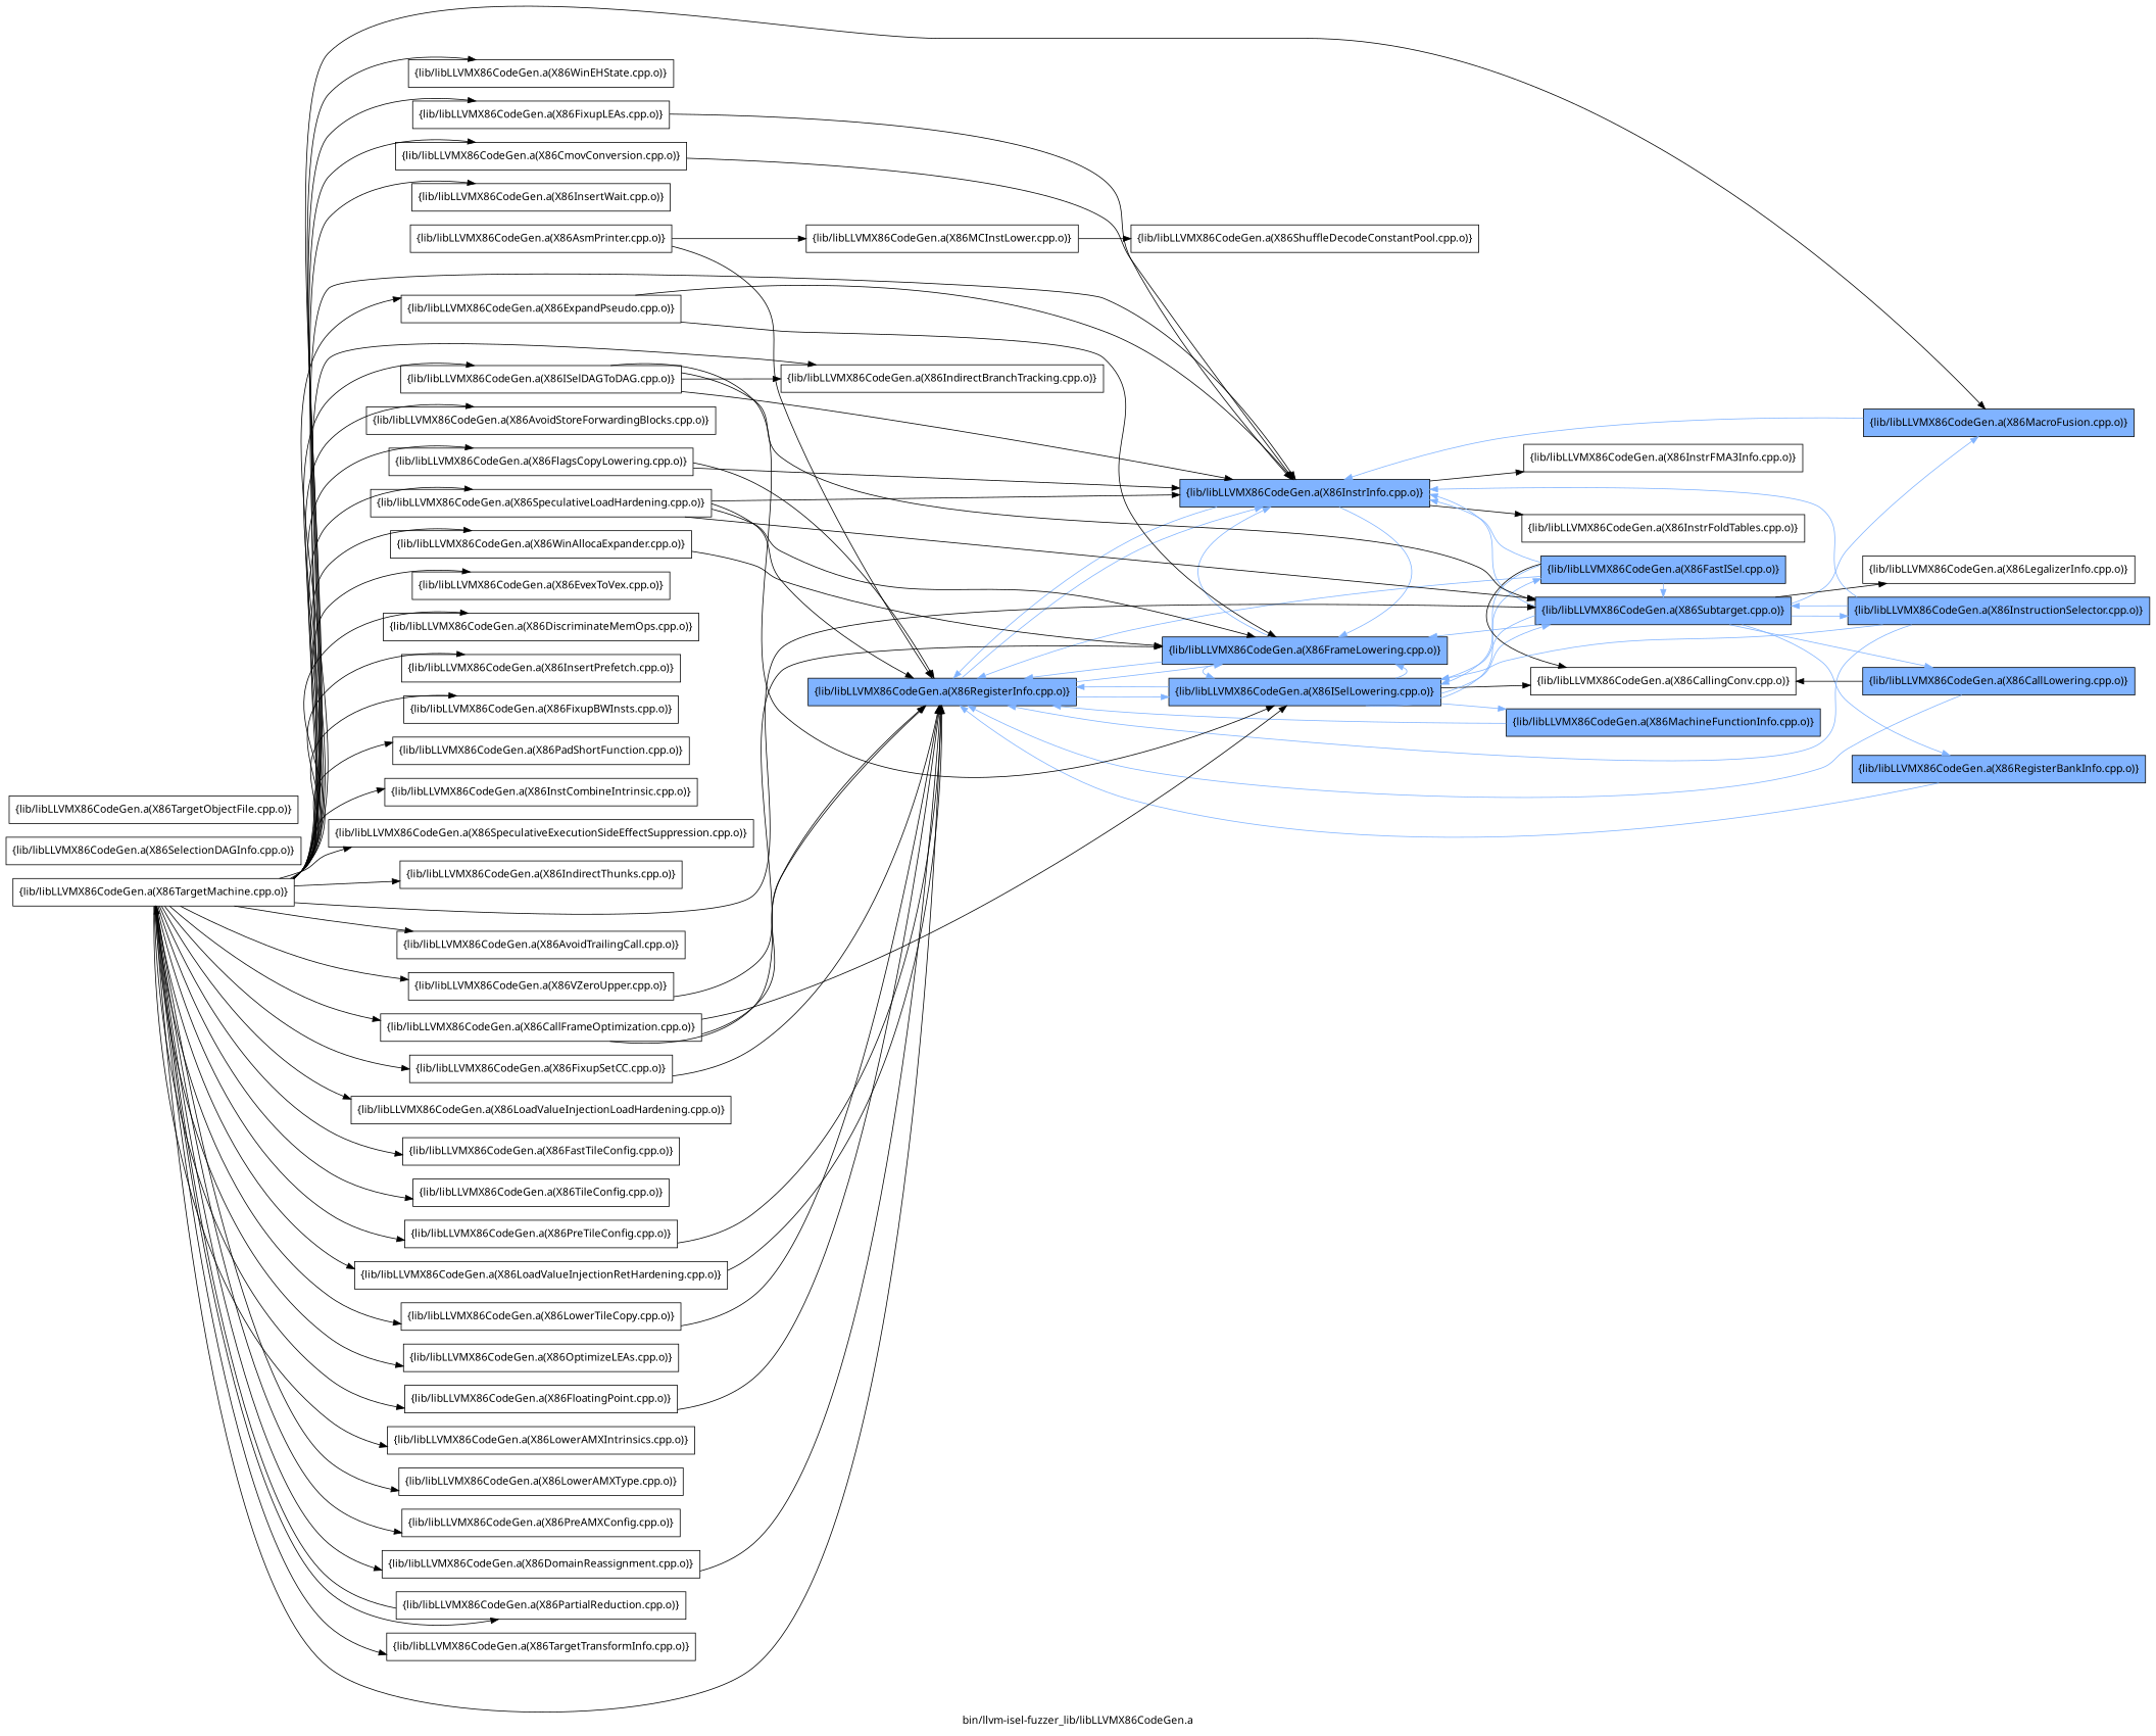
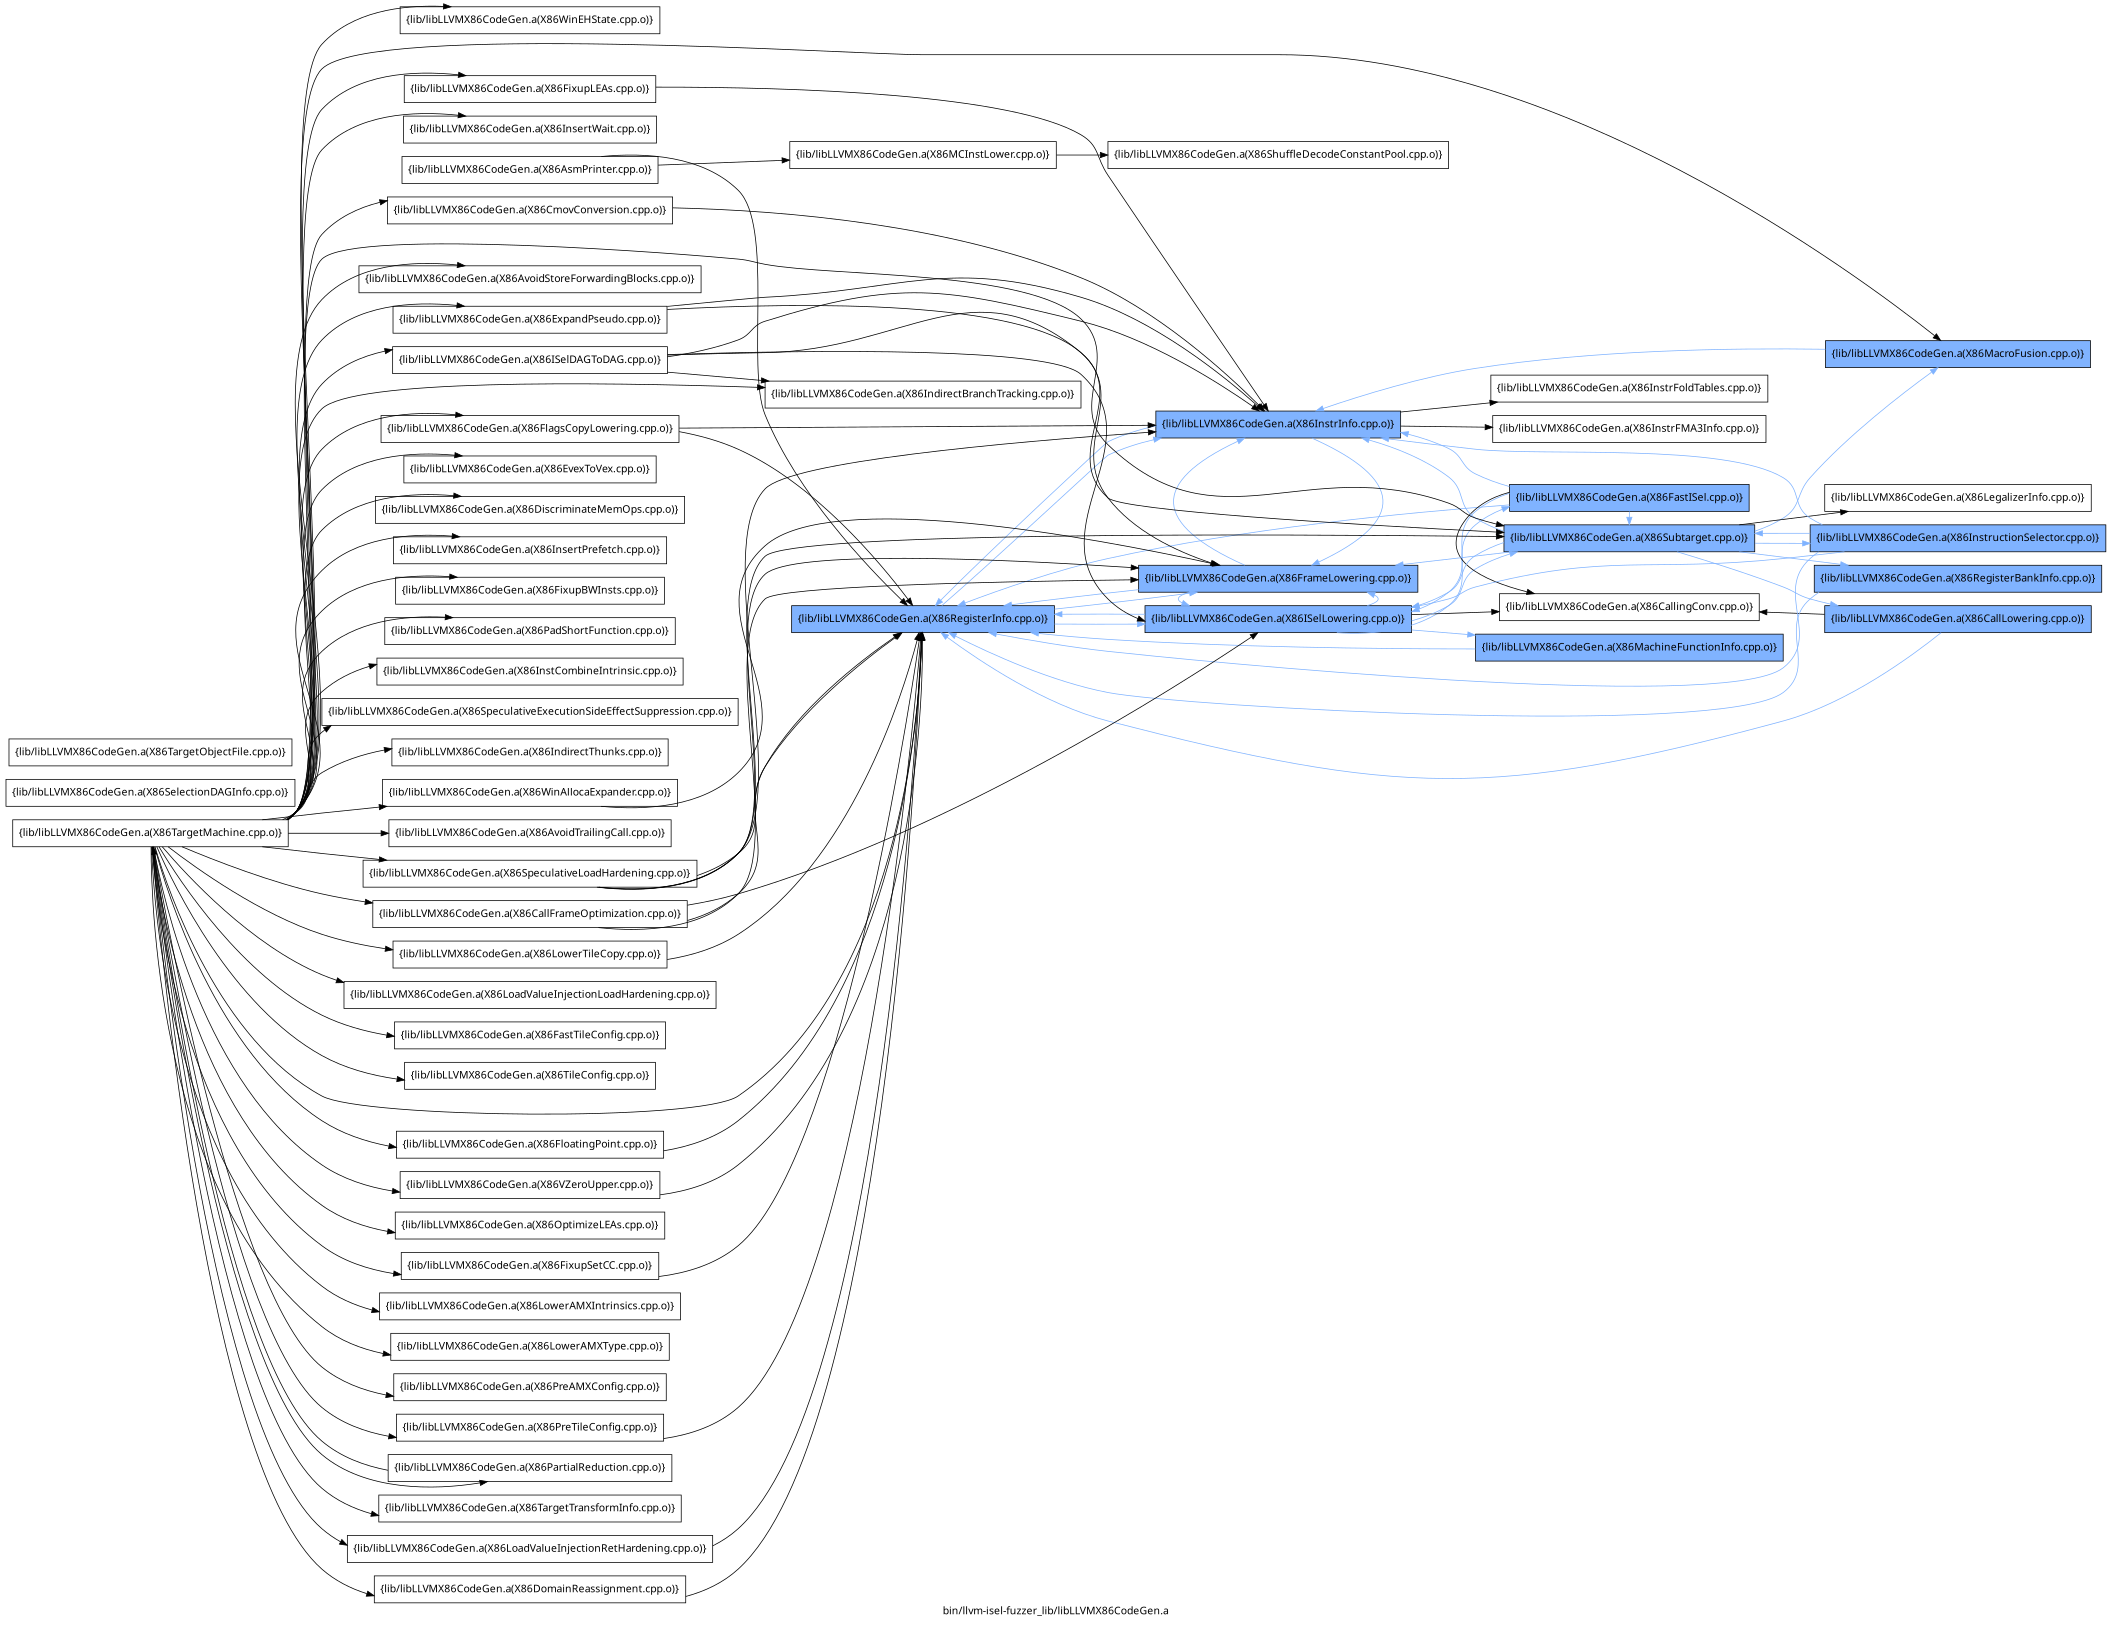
  digraph {
    fontname="Noto Sans"
    label="bin/llvm-isel-fuzzer_lib/libLLVMX86CodeGen.a"
    rankdir=LR
    node [fontname="Noto Sans" group=0 shape=box]
    edge [fontname="Noto Sans"]
    n1 [label="{lib/libLLVMX86CodeGen.a(X86AsmPrinter.cpp.o)}"]
    n2 [label="{lib/libLLVMX86CodeGen.a(X86MCInstLower.cpp.o)}"]
    n3 [fillcolor="0.600000 0.5 1" group=1 label="{lib/libLLVMX86CodeGen.a(X86RegisterInfo.cpp.o)}" style=filled]
    n4 [label="{lib/libLLVMX86CodeGen.a(X86ShuffleDecodeConstantPool.cpp.o)}"]
    n5 [fillcolor="0.600000 0.5 1" group=1 label="{lib/libLLVMX86CodeGen.a(X86ISelLowering.cpp.o)}" style=filled]
    n6 [fillcolor="0.600000 0.5 1" group=1 label="{lib/libLLVMX86CodeGen.a(X86InstrInfo.cpp.o)}" style=filled]
    n7 [fillcolor="0.600000 0.5 1" group=1 label="{lib/libLLVMX86CodeGen.a(X86FrameLowering.cpp.o)}" style=filled]
    n8 [fillcolor="0.600000 0.5 1" group=1 label="{lib/libLLVMX86CodeGen.a(X86MachineFunctionInfo.cpp.o)}" style=filled]
    n9 [fillcolor="0.600000 0.5 1" group=1 label="{lib/libLLVMX86CodeGen.a(X86FastISel.cpp.o)}" style=filled]
    n10 [label="{lib/libLLVMX86CodeGen.a(X86CallingConv.cpp.o)}"]
    n11 [fillcolor="0.600000 0.5 1" group=1 label="{lib/libLLVMX86CodeGen.a(X86Subtarget.cpp.o)}" style=filled]
    n12 [label="{lib/libLLVMX86CodeGen.a(X86InstrFoldTables.cpp.o)}"]
    n13 [label="{lib/libLLVMX86CodeGen.a(X86InstrFMA3Info.cpp.o)}"]
    n14 [fillcolor="0.600000 0.5 1" group=1 label="{lib/libLLVMX86CodeGen.a(X86MacroFusion.cpp.o)}" style=filled]
    n15 [fillcolor="0.600000 0.5 1" group=1 label="{lib/libLLVMX86CodeGen.a(X86CallLowering.cpp.o)}" style=filled]
    n16 [label="{lib/libLLVMX86CodeGen.a(X86LegalizerInfo.cpp.o)}"]
    n17 [fillcolor="0.600000 0.5 1" group=1 label="{lib/libLLVMX86CodeGen.a(X86RegisterBankInfo.cpp.o)}" style=filled]
    n18 [fillcolor="0.600000 0.5 1" group=1 label="{lib/libLLVMX86CodeGen.a(X86InstructionSelector.cpp.o)}" style=filled]
    n19 [label="{lib/libLLVMX86CodeGen.a(X86TargetMachine.cpp.o)}"]
    n20 [label="{lib/libLLVMX86CodeGen.a(X86CallFrameOptimization.cpp.o)}"]
    n21 [label="{lib/libLLVMX86CodeGen.a(X86AvoidStoreForwardingBlocks.cpp.o)}"]
    n22 [label="{lib/libLLVMX86CodeGen.a(X86PreTileConfig.cpp.o)}"]
    n23 [label="{lib/libLLVMX86CodeGen.a(X86CmovConversion.cpp.o)}"]
    n24 [label="{lib/libLLVMX86CodeGen.a(X86ISelDAGToDAG.cpp.o)}"]
    n25 [label="{lib/libLLVMX86CodeGen.a(X86IndirectBranchTracking.cpp.o)}"]
    n26 [label="{lib/libLLVMX86CodeGen.a(X86EvexToVex.cpp.o)}"]
    n27 [label="{lib/libLLVMX86CodeGen.a(X86DiscriminateMemOps.cpp.o)}"]
    n28 [label="{lib/libLLVMX86CodeGen.a(X86InsertPrefetch.cpp.o)}"]
    n29 [label="{lib/libLLVMX86CodeGen.a(X86FixupBWInsts.cpp.o)}"]
    n30 [label="{lib/libLLVMX86CodeGen.a(X86PadShortFunction.cpp.o)}"]
    n31 [label="{lib/libLLVMX86CodeGen.a(X86InstCombineIntrinsic.cpp.o)}"]
    n32 [label="{lib/libLLVMX86CodeGen.a(X86SpeculativeExecutionSideEffectSuppression.cpp.o)}"]
    n33 [label="{lib/libLLVMX86CodeGen.a(X86IndirectThunks.cpp.o)}"]
    n34 [label="{lib/libLLVMX86CodeGen.a(X86LoadValueInjectionRetHardening.cpp.o)}"]
    n35 [label="{lib/libLLVMX86CodeGen.a(X86AvoidTrailingCall.cpp.o)}"]
    n36 [label="{lib/libLLVMX86CodeGen.a(X86ExpandPseudo.cpp.o)}"]
    n37 [label="{lib/libLLVMX86CodeGen.a(X86LowerTileCopy.cpp.o)}"]
    n38 [label="{lib/libLLVMX86CodeGen.a(X86FloatingPoint.cpp.o)}"]
    n39 [label="{lib/libLLVMX86CodeGen.a(X86LoadValueInjectionLoadHardening.cpp.o)}"]
    n40 [label="{lib/libLLVMX86CodeGen.a(X86FastTileConfig.cpp.o)}"]
    n41 [label="{lib/libLLVMX86CodeGen.a(X86TileConfig.cpp.o)}"]
    n42 [label="{lib/libLLVMX86CodeGen.a(X86SpeculativeLoadHardening.cpp.o)}"]
    n43 [label="{lib/libLLVMX86CodeGen.a(X86FlagsCopyLowering.cpp.o)}"]
    n44 [label="{lib/libLLVMX86CodeGen.a(X86FixupSetCC.cpp.o)}"]
    n45 [label="{lib/libLLVMX86CodeGen.a(X86OptimizeLEAs.cpp.o)}"]
    n46 [label="{lib/libLLVMX86CodeGen.a(X86FixupLEAs.cpp.o)}"]
    n47 [label="{lib/libLLVMX86CodeGen.a(X86LowerAMXIntrinsics.cpp.o)}"]
    n48 [label="{lib/libLLVMX86CodeGen.a(X86LowerAMXType.cpp.o)}"]
    n49 [label="{lib/libLLVMX86CodeGen.a(X86PreAMXConfig.cpp.o)}"]
    n50 [label="{lib/libLLVMX86CodeGen.a(X86DomainReassignment.cpp.o)}"]
    n51 [label="{lib/libLLVMX86CodeGen.a(X86PartialReduction.cpp.o)}"]
    n52 [label="{lib/libLLVMX86CodeGen.a(X86TargetTransformInfo.cpp.o)}"]
    n53 [label="{lib/libLLVMX86CodeGen.a(X86VZeroUpper.cpp.o)}"]
    n54 [label="{lib/libLLVMX86CodeGen.a(X86WinAllocaExpander.cpp.o)}"]
    n55 [label="{lib/libLLVMX86CodeGen.a(X86WinEHState.cpp.o)}"]
    n56 [label="{lib/libLLVMX86CodeGen.a(X86InsertWait.cpp.o)}"]
    n57 [label="{lib/libLLVMX86CodeGen.a(X86SelectionDAGInfo.cpp.o)}"]
    n58 [label="{lib/libLLVMX86CodeGen.a(X86TargetObjectFile.cpp.o)}"]
    subgraph sub_1 {
      rank=same
      n1
    }
    subgraph sub_2 {
      rank=same
      n2
      n3
    }
    subgraph sub_3 {
      rank=same
      n4
      n5
      n6
      n7
    }
    subgraph sub_4 {
      rank=same
      n8
      n9
      n10
      n11
      n12
      n13
    }
    n1 -> n2
    n1 -> n3
    n2 -> n4
    n3 -> n5 [color="0.600000 0.5 1"]
    n3 -> n6 [color="0.600000 0.5 1"]
    n3 -> n7 [color="0.600000 0.5 1"]
    n5 -> n3 [color="0.600000 0.5 1"]
    n5 -> n7 [color="0.600000 0.5 1"]
    n5 -> n8 [color="0.600000 0.5 1"]
    n5 -> n9 [color="0.600000 0.5 1"]
    n5 -> n10
    n5 -> n11 [color="0.600000 0.5 1"]
    n6 -> n3 [color="0.600000 0.5 1"]
    n6 -> n7 [color="0.600000 0.5 1"]
    n6 -> n12
    n6 -> n13
    n7 -> n3 [color="0.600000 0.5 1"]
    n7 -> n5 [color="0.600000 0.5 1"]
    n7 -> n6 [color="0.600000 0.5 1"]
    n8 -> n3 [color="0.600000 0.5 1"]
    n9 -> n3 [color="0.600000 0.5 1"]
    n9 -> n5 [color="0.600000 0.5 1"]
    n9 -> n6 [color="0.600000 0.5 1"]
    n9 -> n10
    n9 -> n11 [color="0.600000 0.5 1"]
    n11 -> n5 [color="0.600000 0.5 1"]
    n11 -> n6 [color="0.600000 0.5 1"]
    n11 -> n7 [color="0.600000 0.5 1"]
    n11 -> n14 [color="0.600000 0.5 1"]
    n11 -> n15 [color="0.600000 0.5 1"]
    n11 -> n16
    n11 -> n17 [color="0.600000 0.5 1"]
    n11 -> n18 [color="0.600000 0.5 1"]
    n14 -> n6 [color="0.600000 0.5 1"]
    n15 -> n3 [color="0.600000 0.5 1"]
    n15 -> n10
    n17 -> n3 [color="0.600000 0.5 1"]
    n18 -> n3 [color="0.600000 0.5 1"]
    n18 -> n5 [color="0.600000 0.5 1"]
    n18 -> n6 [color="0.600000 0.5 1"]
    n18 -> n11 [color="0.600000 0.5 1"]
    n19 -> n3
-   n19 -> n6
    n19 -> n11
    n19 -> n14
    n19 -> n20
    n19 -> n21
    n19 -> n22
    n19 -> n23
    n19 -> n24
    n19 -> n25
    n19 -> n26
    n19 -> n27
    n19 -> n28
    n19 -> n29
    n19 -> n30
    n19 -> n31
    n19 -> n32
    n19 -> n33
    n19 -> n34
    n19 -> n35
    n19 -> n36
    n19 -> n37
    n19 -> n38
    n19 -> n39
    n19 -> n40
    n19 -> n41
    n19 -> n42
    n19 -> n43
    n19 -> n44
    n19 -> n45
    n19 -> n46
    n19 -> n47
    n19 -> n48
    n19 -> n49
    n19 -> n50
    n19 -> n51
    n19 -> n52
    n19 -> n53
    n19 -> n54
    n19 -> n55
    n19 -> n56
    n20 -> n3
    n20 -> n5
    n20 -> n7
    n22 -> n3
    n23 -> n6
    n24 -> n5
    n24 -> n6
    n24 -> n11
    n24 -> n25
    n34 -> n3
    n36 -> n6
    n36 -> n7
    n37 -> n3
    n38 -> n3
    n42 -> n3
    n42 -> n6
    n42 -> n7
    n42 -> n11
    n43 -> n3
    n43 -> n6
    n44 -> n3
    n46 -> n6
    n50 -> n3
    n51 -> n19
    n53 -> n3
    n54 -> n7
  }
